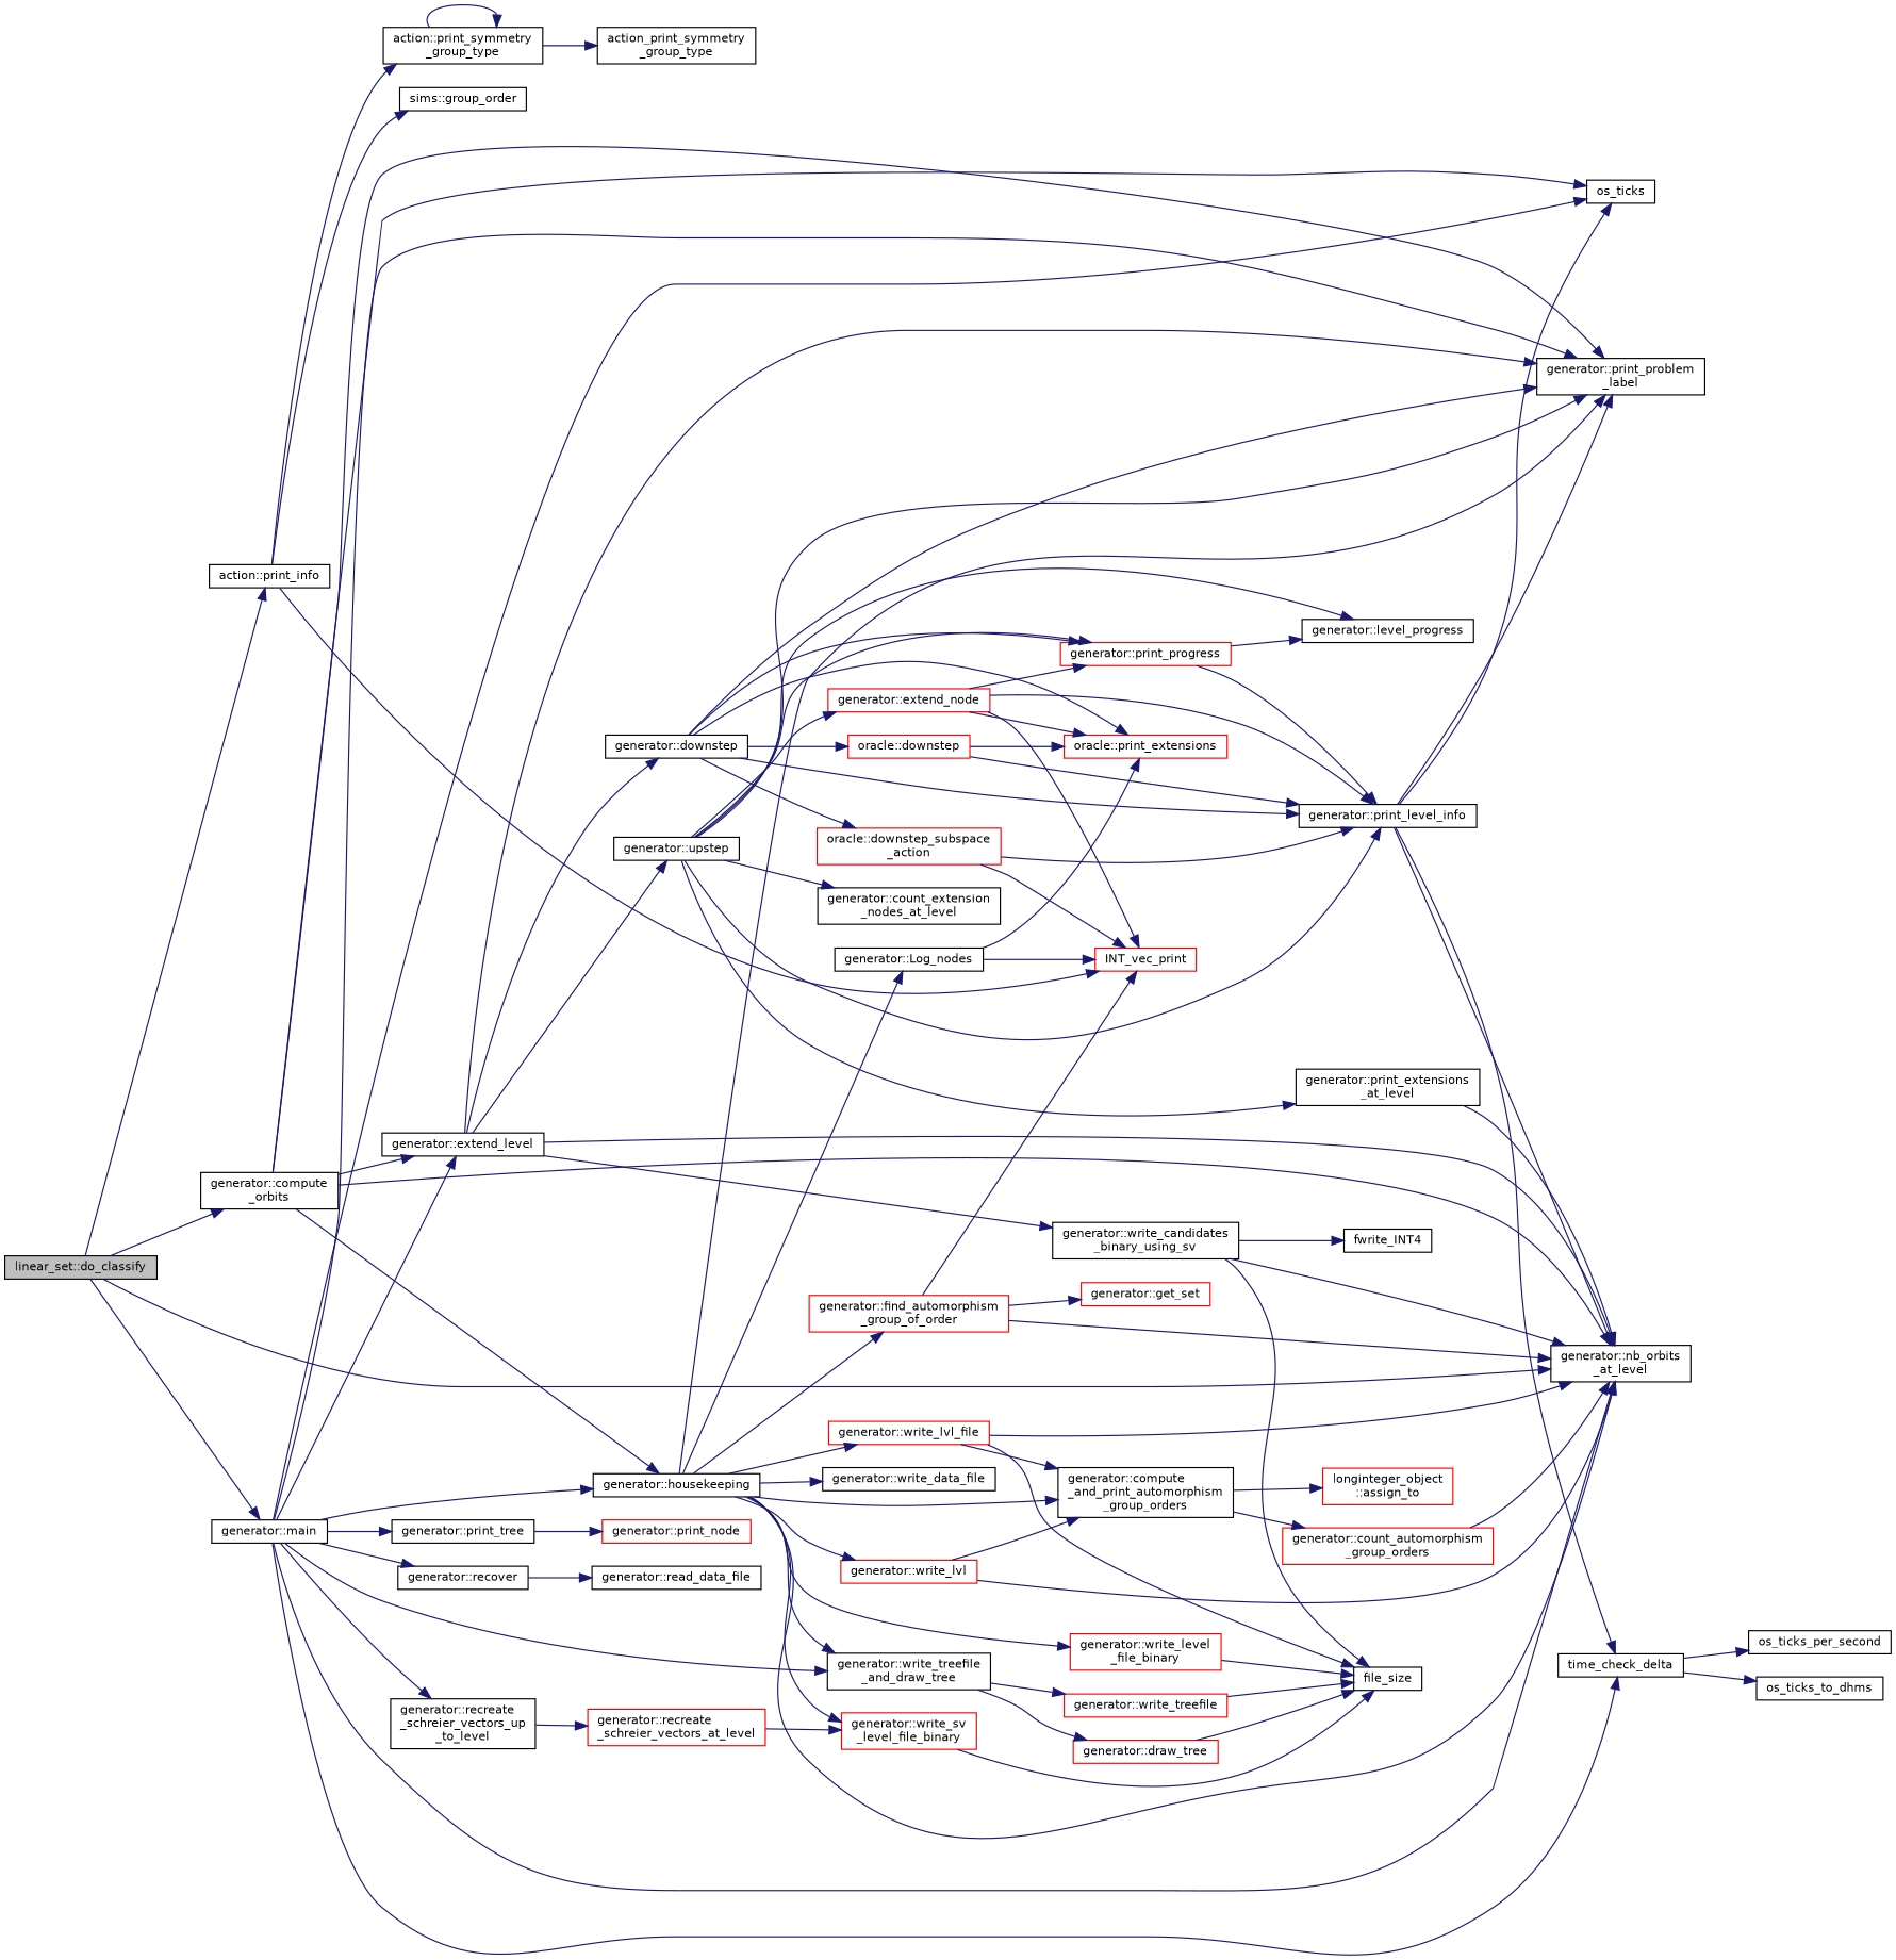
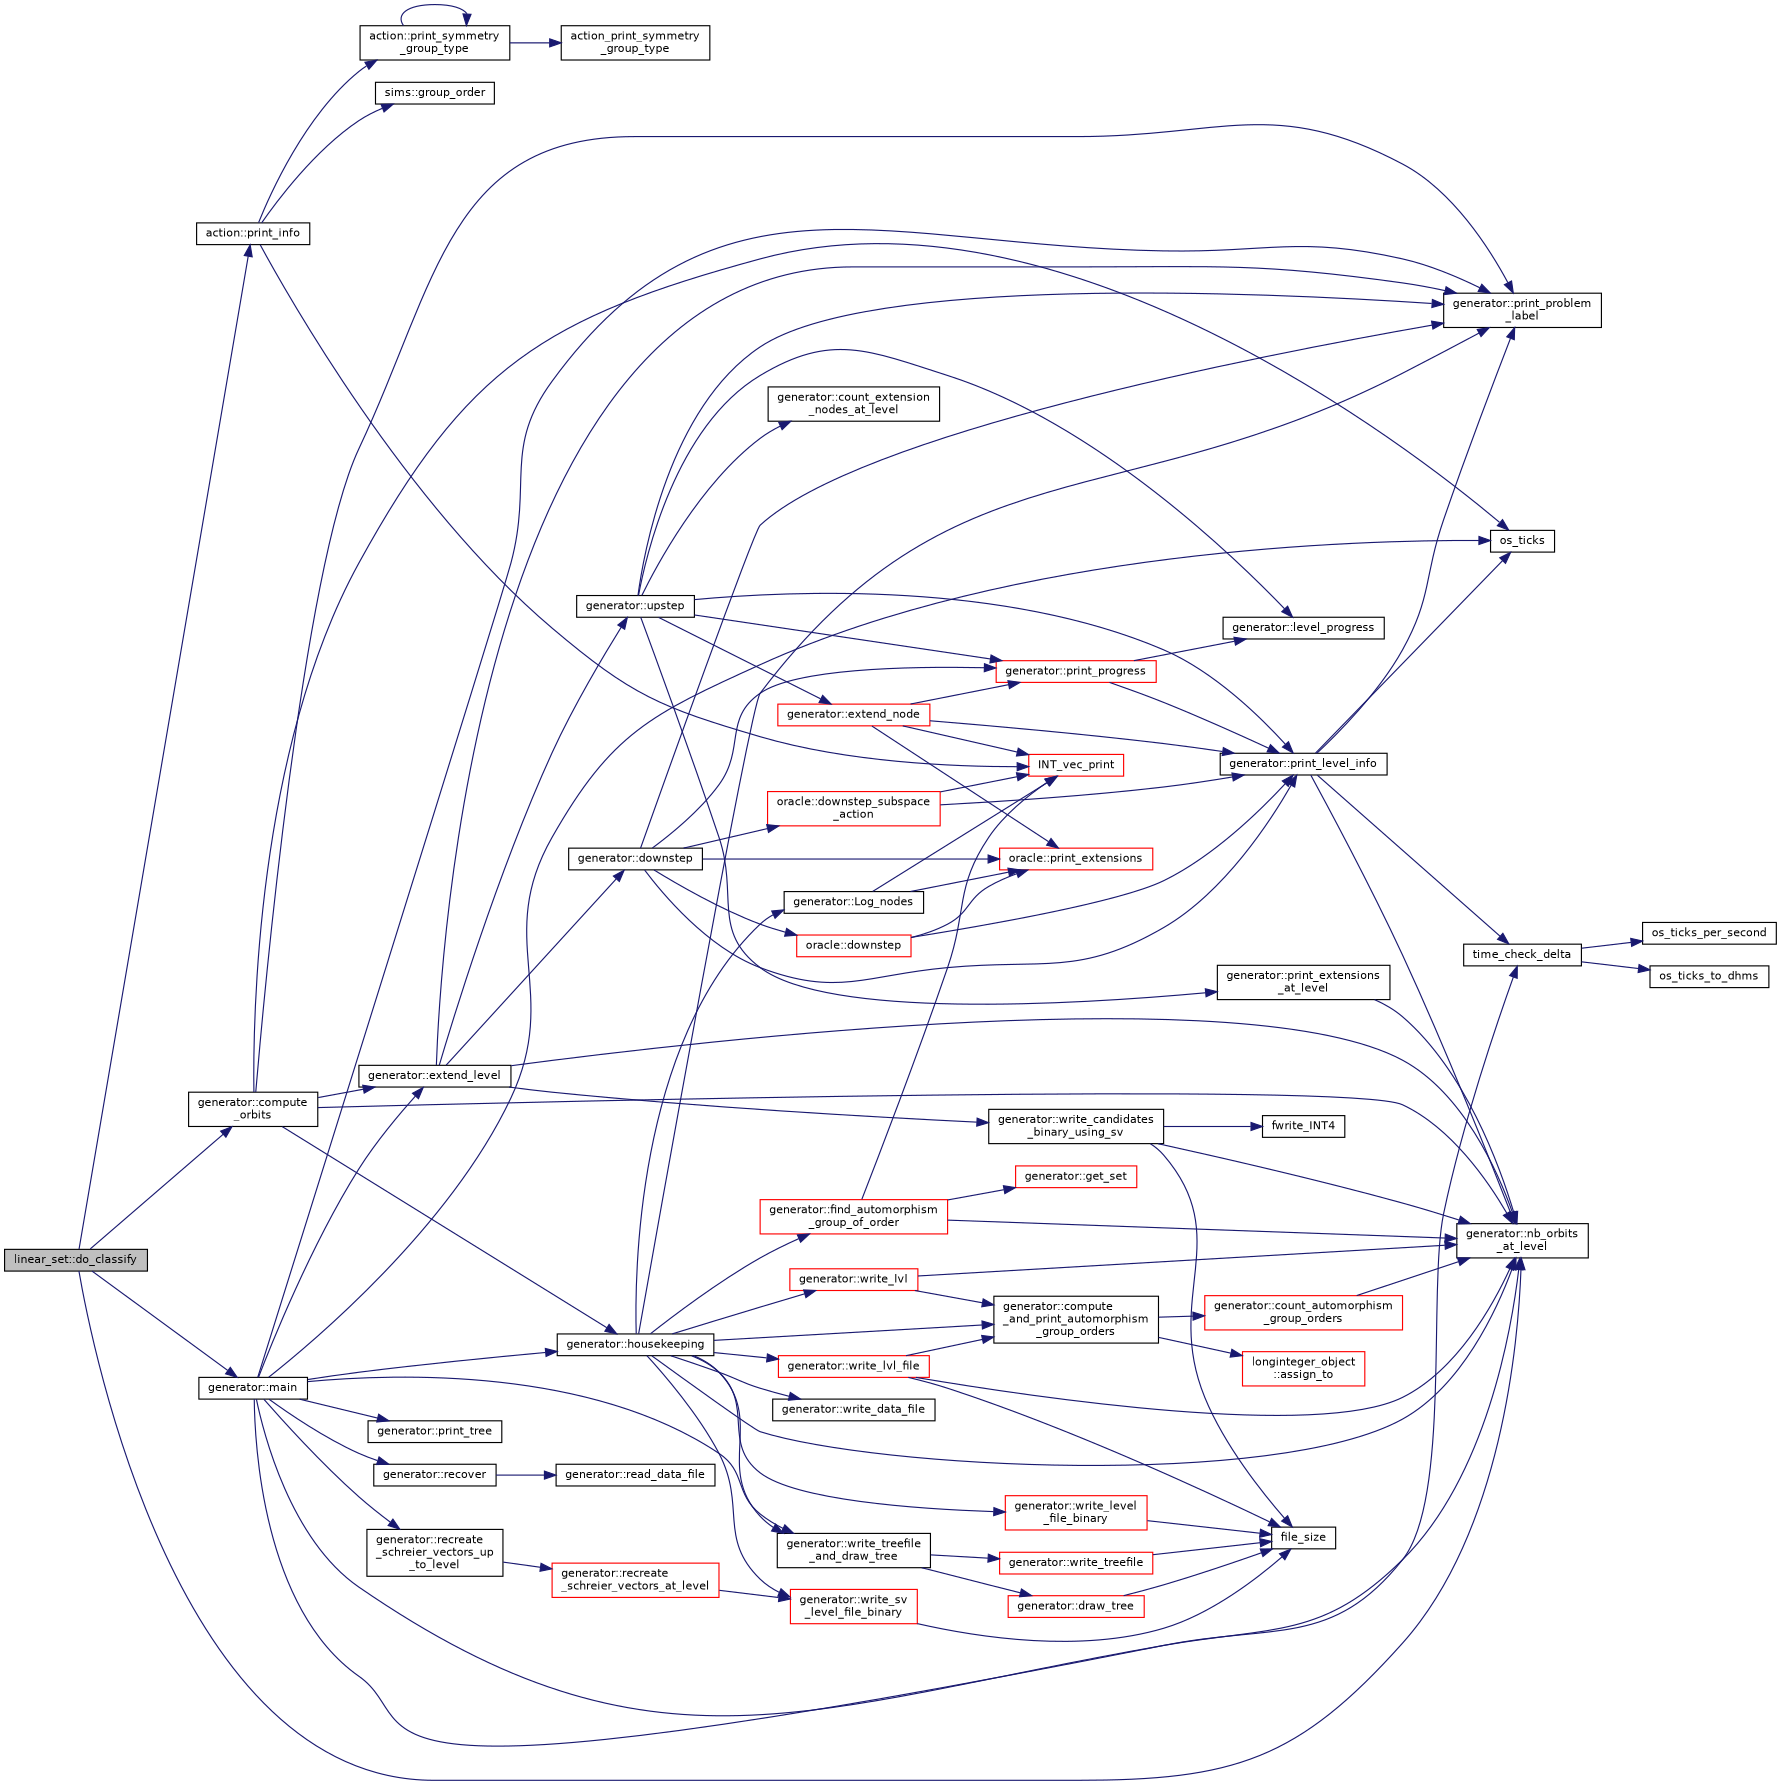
  digraph {
    rankdir=LR
    node [color=black fillcolor=white fontname=Helvetica fontsize=10 shape=record style=filled]
    edge [color=midnightblue fontname=Helvetica fontsize=10 labelfontname=Helvetica labelfontsize=10 style=solid]
    n1 [fillcolor=grey75 fontcolor=black height=0.2 label="linear_set::do_classify" width=0.4]
    n2 [height=0.2 label="action::print_info" width=0.4]
    n3 [height=0.2 label="generator::compute\l_orbits" width=0.4]
    n4 [height=0.2 label="generator::nb_orbits\l_at_level" width=0.4]
    n5 [height=0.2 label="generator::main" width=0.4]
    n6 [height=0.2 label="action::print_symmetry\l_group_type" width=0.4]
    n7 [color=red height=0.2 label=INT_vec_print width=0.4]
    n8 [height=0.2 label="sims::group_order" width=0.4]
    n9 [height=0.2 label="generator::print_problem\l_label" width=0.4]
    n10 [height=0.2 label="generator::extend_level" width=0.4]
    n11 [height=0.2 label=os_ticks width=0.4]
    n12 [height=0.2 label="generator::housekeeping" width=0.4]
    n13 [height=0.2 label=time_check_delta width=0.4]
    n14 [height=0.2 label="generator::write_treefile\l_and_draw_tree" width=0.4]
    n15 [height=0.2 label="generator::recover" width=0.4]
    n16 [height=0.2 label="generator::recreate\l_schreier_vectors_up\l_to_level" width=0.4]
    n17 [height=0.2 label="generator::print_tree" width=0.4]
    n18 [height=0.2 label="action_print_symmetry\l_group_type" width=0.4]
    n19 [height=0.2 label="generator::downstep" width=0.4]
    n20 [height=0.2 label="generator::write_candidates\l_binary_using_sv" width=0.4]
    n21 [height=0.2 label="generator::upstep" width=0.4]
    n22 [height=0.2 label="generator::compute\l_and_print_automorphism\l_group_orders" width=0.4]
    n23 [color=red height=0.2 label="generator::find_automorphism\l_group_of_order" width=0.4]
    n24 [color=red height=0.2 label="generator::write_lvl" width=0.4]
    n25 [color=red height=0.2 label="generator::write_level\l_file_binary" width=0.4]
    n26 [color=red height=0.2 label="generator::write_sv\l_level_file_binary" width=0.4]
    n27 [color=red height=0.2 label="generator::write_lvl_file" width=0.4]
    n28 [height=0.2 label="generator::write_data_file" width=0.4]
    n29 [height=0.2 label="generator::Log_nodes" width=0.4]
    n30 [height=0.2 label="generator::print_level_info" width=0.4]
    n31 [color=red height=0.2 label="oracle::downstep_subspace\l_action" width=0.4]
    n32 [color=red height=0.2 label="oracle::downstep" width=0.4]
    n33 [color=red height=0.2 label="oracle::print_extensions" width=0.4]
    n34 [color=red height=0.2 label="generator::print_progress" width=0.4]
    n35 [height=0.2 label=fwrite_INT4 width=0.4]
    n36 [height=0.2 label=file_size width=0.4]
    n37 [height=0.2 label="generator::level_progress" width=0.4]
    n38 [height=0.2 label="generator::count_extension\l_nodes_at_level" width=0.4]
    n39 [height=0.2 label="generator::print_extensions\l_at_level" width=0.4]
    n40 [color=red height=0.2 label="generator::extend_node" width=0.4]
    n41 [height=0.2 label=os_ticks_per_second width=0.4]
    n42 [height=0.2 label=os_ticks_to_dhms width=0.4]
    n43 [color=red height=0.2 label="generator::count_automorphism\l_group_orders" width=0.4]
    n44 [color=red height=0.2 label="longinteger_object\l::assign_to" width=0.4]
    n45 [color=red height=0.2 label="generator::get_set" width=0.4]
    n46 [color=red height=0.2 label="generator::write_treefile" width=0.4]
    n47 [color=red height=0.2 label="generator::draw_tree" width=0.4]
    n48 [height=0.2 label="generator::read_data_file" width=0.4]
    n49 [color=red height=0.2 label="generator::recreate\l_schreier_vectors_at_level" width=0.4]
-   n50 [color=red height=0.2 label="generator::print_node" width=0.4]
    n1 -> n2
    n1 -> n3
    n1 -> n4
    n1 -> n5
    n2 -> n6
    n2 -> n7
    n2 -> n8
    n3 -> n4
    n3 -> n9
    n3 -> n10
    n3 -> n11
    n3 -> n12
    n5 -> n4
    n5 -> n9
    n5 -> n10
    n5 -> n11
    n5 -> n12
    n5 -> n13
    n5 -> n14
    n5 -> n15
    n5 -> n16
    n5 -> n17
    n6 -> n6
    n6 -> n18
    n10 -> n4
    n10 -> n9
    n10 -> n19
    n10 -> n20
    n10 -> n21
    n12 -> n4
    n12 -> n9
    n12 -> n14
    n12 -> n22
    n12 -> n23
    n12 -> n24
    n12 -> n25
    n12 -> n26
    n12 -> n27
    n12 -> n28
    n12 -> n29
    n13 -> n41
    n13 -> n42
    n14 -> n46
    n14 -> n47
    n15 -> n48
    n16 -> n49
-   n17 -> n50
    n19 -> n9
    n19 -> n30
    n19 -> n31
    n19 -> n32
    n19 -> n33
    n19 -> n34
    n20 -> n4
    n20 -> n35
    n20 -> n36
    n21 -> n9
    n21 -> n30
    n21 -> n34
    n21 -> n37
    n21 -> n38
    n21 -> n39
    n21 -> n40
    n22 -> n43
    n22 -> n44
    n23 -> n4
    n23 -> n7
    n23 -> n45
    n24 -> n4
    n24 -> n22
    n25 -> n36
    n26 -> n36
    n27 -> n4
    n27 -> n22
    n27 -> n36
    n29 -> n7
    n29 -> n33
    n30 -> n4
    n30 -> n9
    n30 -> n11
    n30 -> n13
    n31 -> n7
    n31 -> n30
    n32 -> n30
    n32 -> n33
    n34 -> n30
    n34 -> n37
    n39 -> n4
    n40 -> n7
    n40 -> n30
    n40 -> n33
    n40 -> n34
    n43 -> n4
    n46 -> n36
    n47 -> n36
    n49 -> n26
  }
